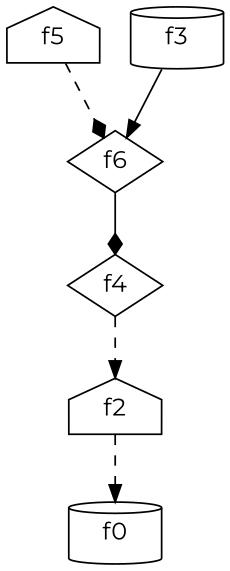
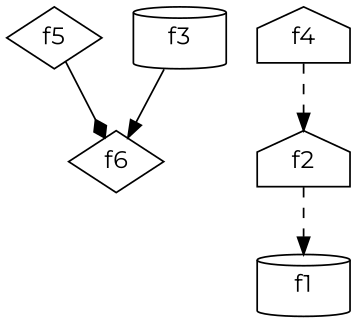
  strict digraph {
    fontname=Montserrat
    node [fontname=Montserrat shape=house]
    edge [arrowhead=normal fontname=Montserrat style=solid weight=2]
-   f5
+   f5 [shape=diamond]
    f6 [shape=diamond]
    f2
-   f1 [shape=cylinder label=f0]
+   f1 [shape=cylinder]
    f3 [shape=cylinder]
-   f4 [shape=diamond]
-   f5 -> f6 [arrowhead=diamond style=dashed]
-   f6 -> f4 [arrowhead=diamond]
+   f4
+   f5 -> f6 [arrowhead=diamond]
    f2 -> f1 [style=dashed]
    f3 -> f6
    f4 -> f2 [style=dashed]
  }
